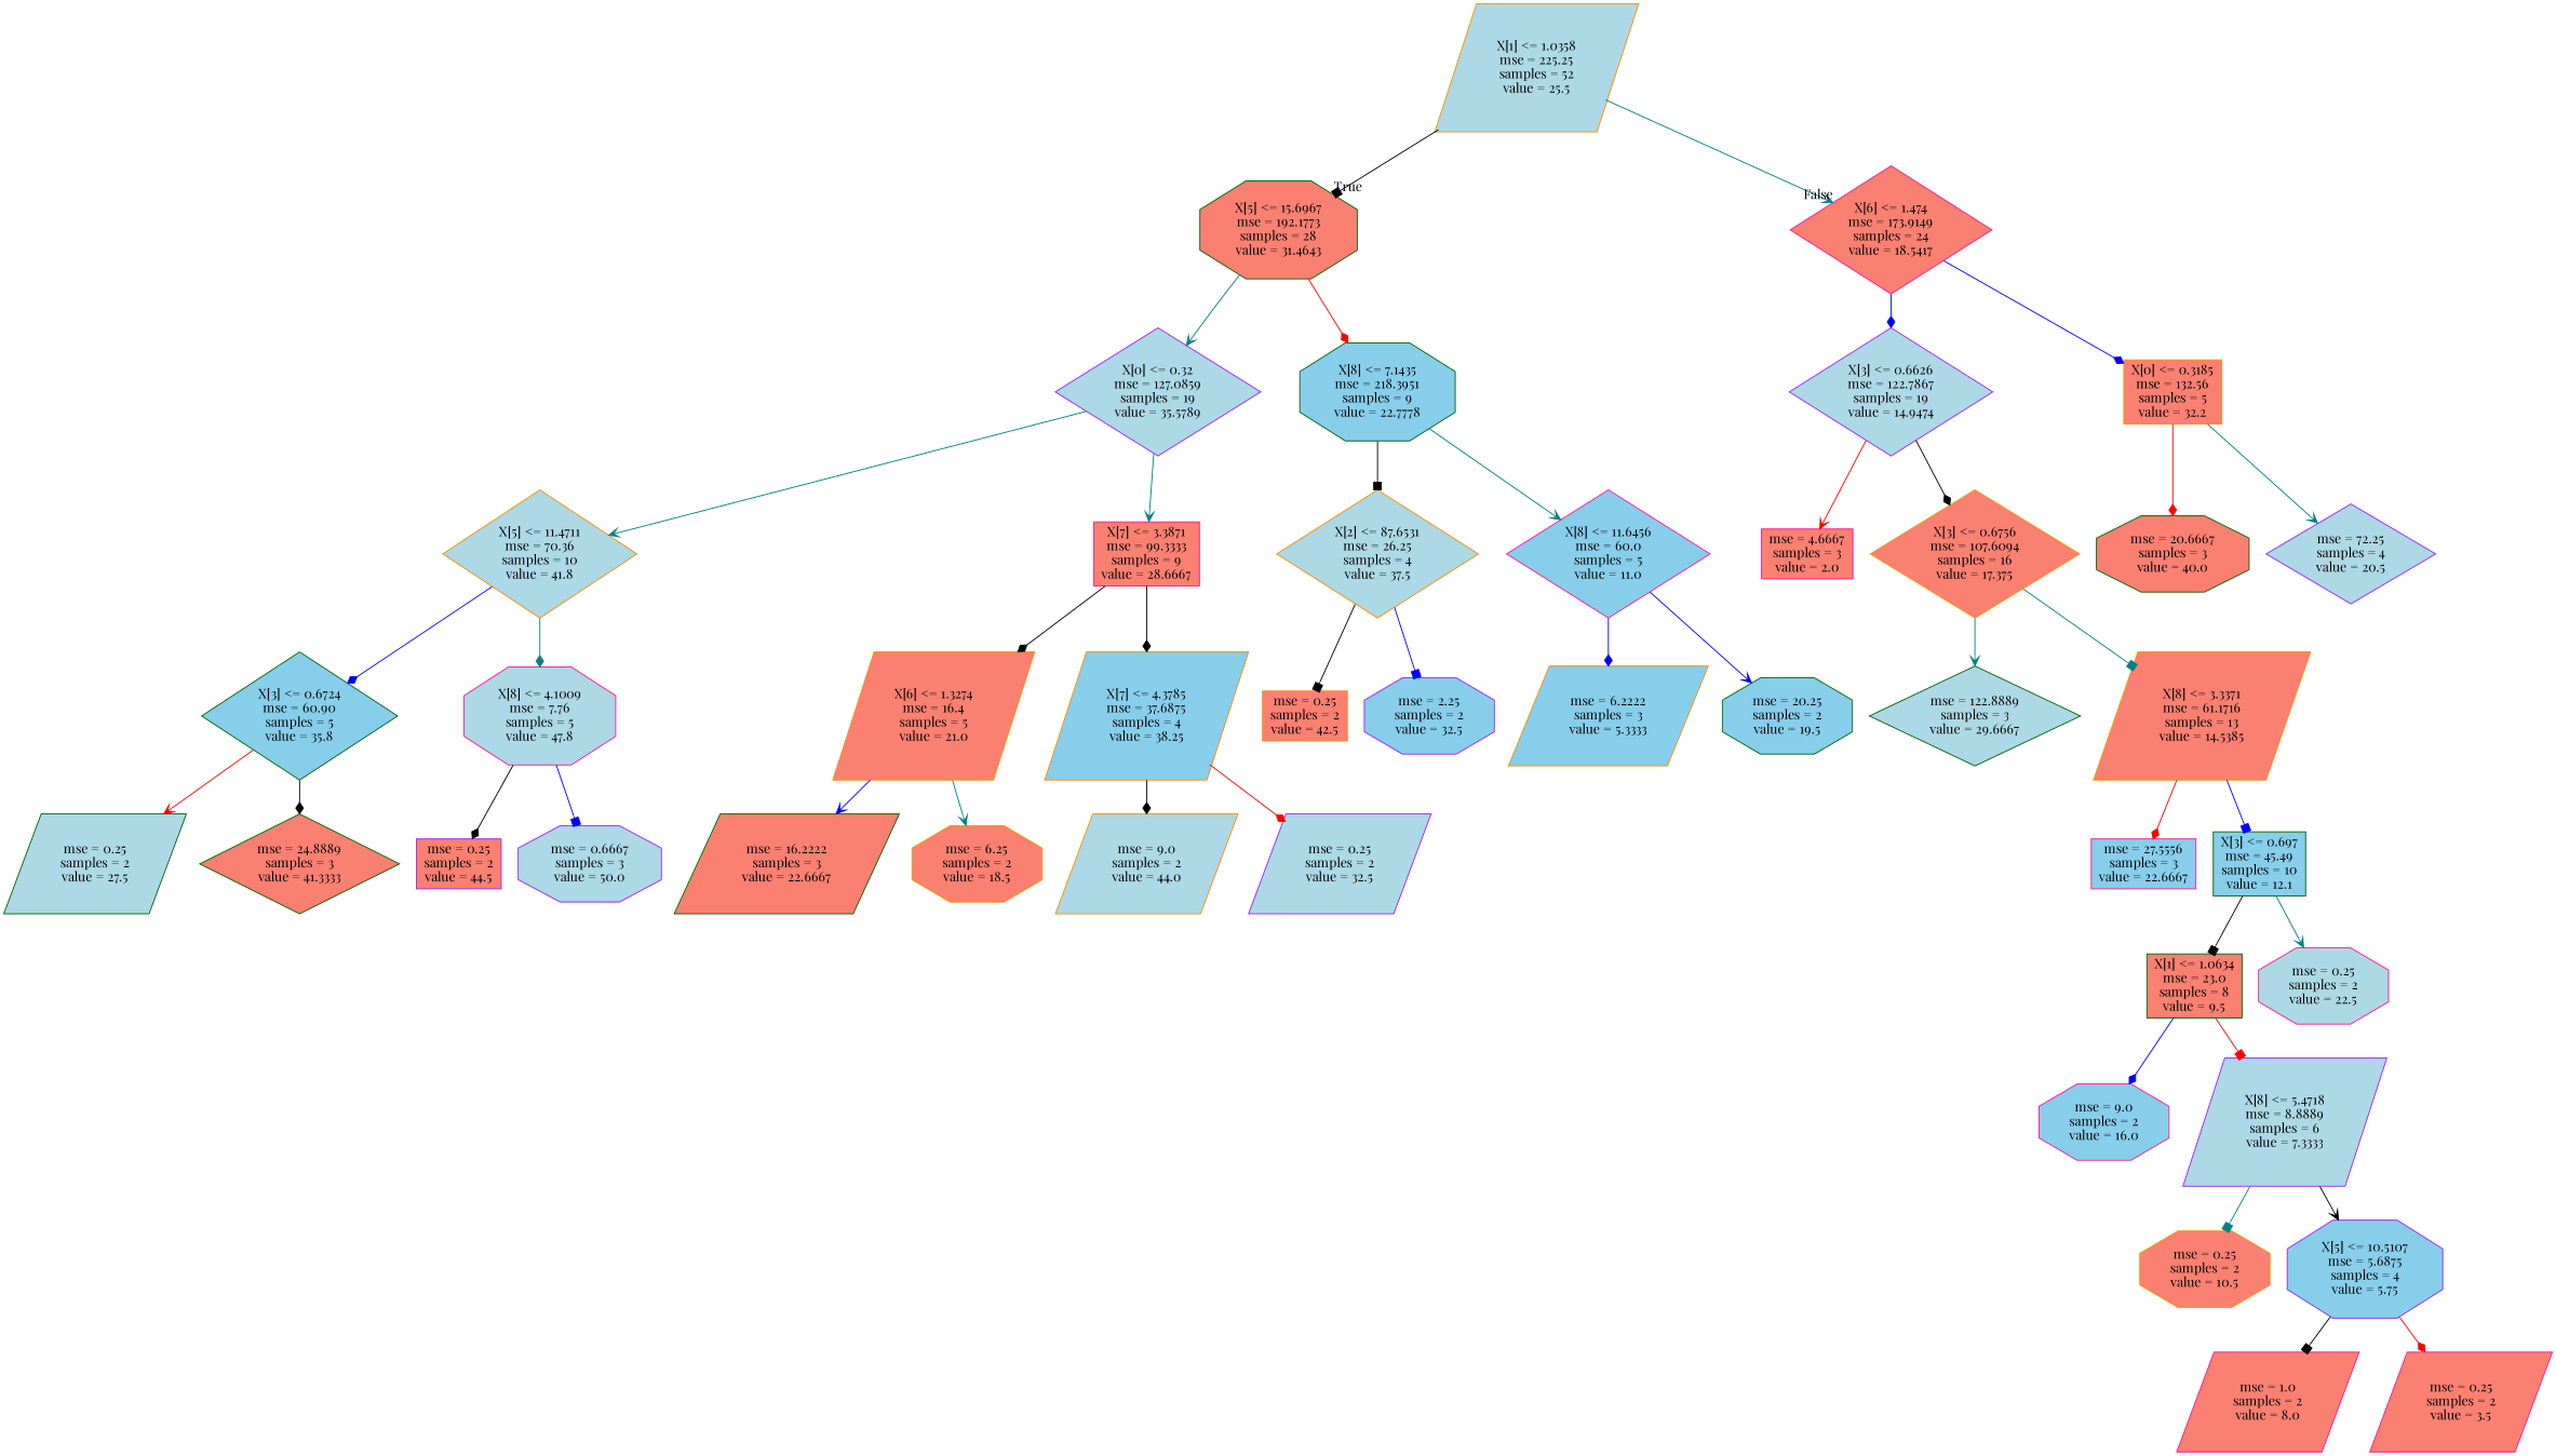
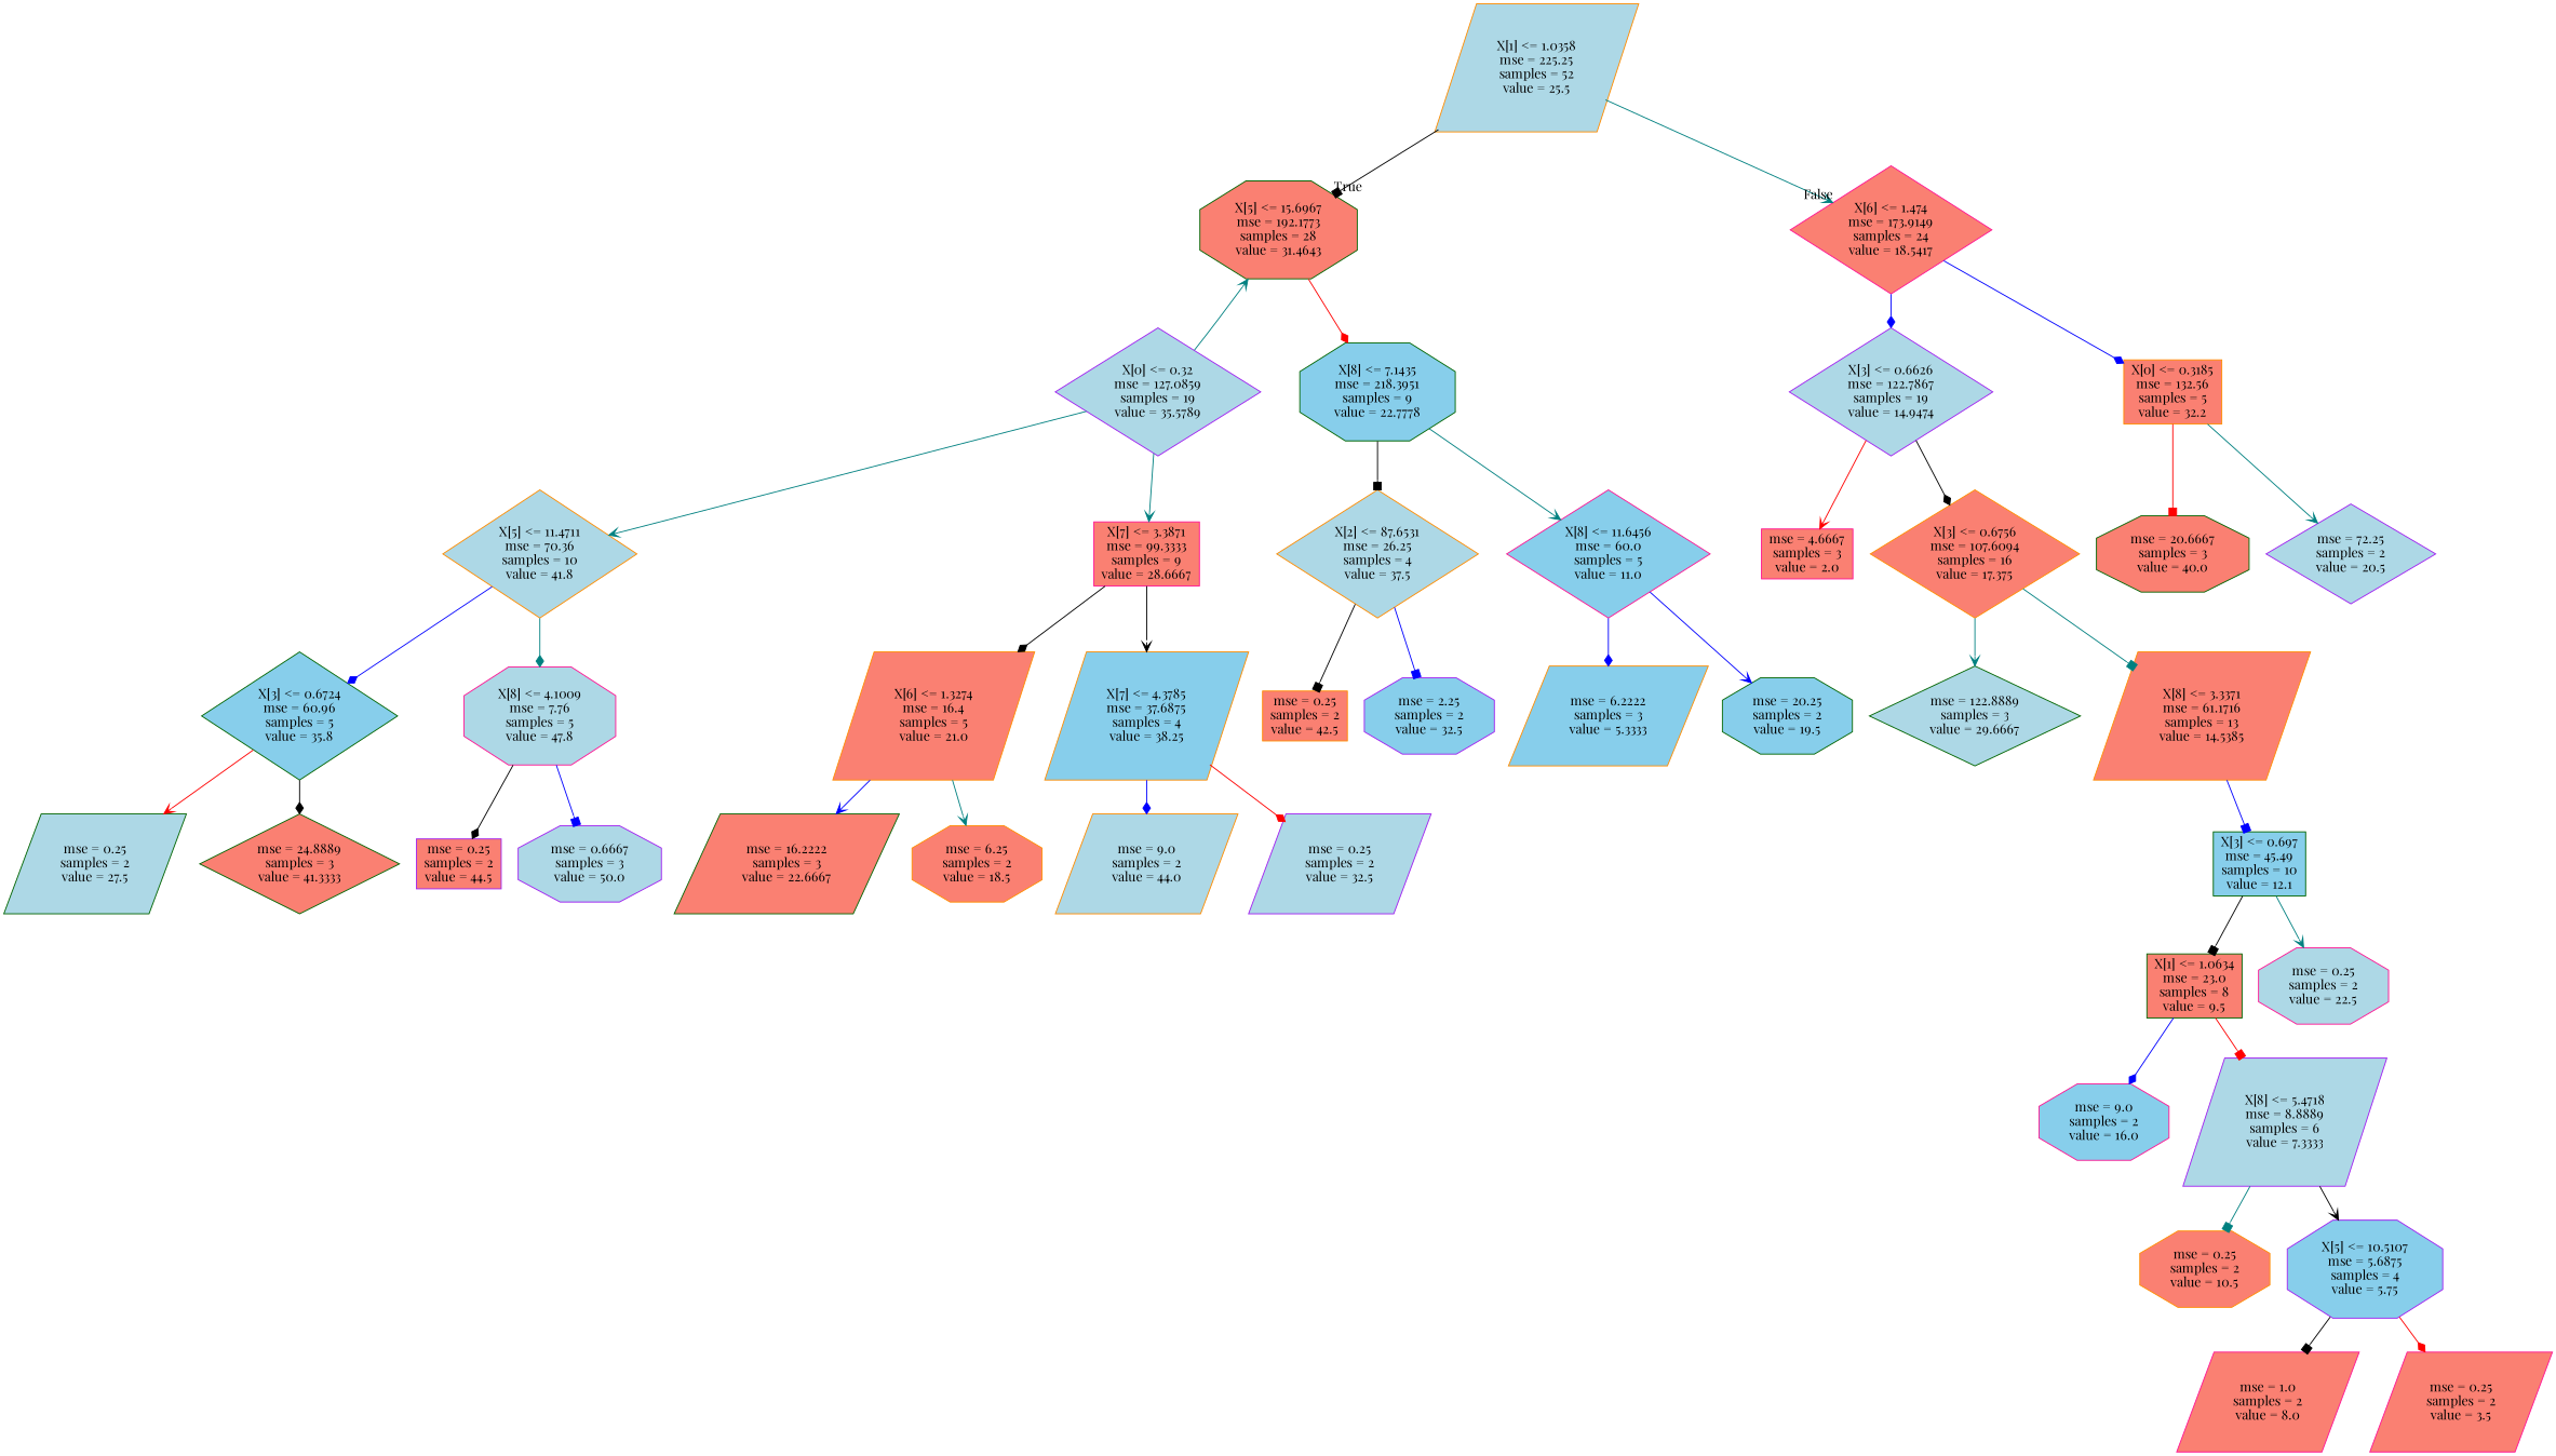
  digraph {
    fontname="Playfair Display"
    node [color=darkorange fillcolor=salmon fontname="Playfair Display" shape=parallelogram style=filled]
    edge [arrowhead=diamond color=teal fontname="Playfair Display"]
    n1 [fillcolor=lightblue label="X[1] <= 1.0358\nmse = 225.25\nsamples = 52\nvalue = 25.5"]
    n2 [color=darkgreen label="X[5] <= 15.6967\nmse = 192.1773\nsamples = 28\nvalue = 31.4643" shape=octagon]
    n3 [color=deeppink label="X[6] <= 1.474\nmse = 173.9149\nsamples = 24\nvalue = 18.5417" shape=diamond]
    n4 [color=purple fillcolor=lightblue label="X[0] <= 0.32\nmse = 127.0859\nsamples = 19\nvalue = 35.5789" shape=diamond]
    n5 [color=darkgreen fillcolor=skyblue label="X[8] <= 7.1435\nmse = 218.3951\nsamples = 9\nvalue = 22.7778" shape=octagon]
    n6 [color=purple fillcolor=lightblue label="X[3] <= 0.6626\nmse = 122.7867\nsamples = 19\nvalue = 14.9474" shape=diamond]
    n7 [label="X[0] <= 0.3185\nmse = 132.56\nsamples = 5\nvalue = 32.2" shape=box]
    n8 [fillcolor=lightblue label="X[5] <= 11.4711\nmse = 70.36\nsamples = 10\nvalue = 41.8" shape=diamond]
    n9 [color=deeppink label="X[7] <= 3.3871\nmse = 99.3333\nsamples = 9\nvalue = 28.6667" shape=box]
    n10 [fillcolor=lightblue label="X[2] <= 87.6531\nmse = 26.25\nsamples = 4\nvalue = 37.5" shape=diamond]
    n11 [color=deeppink fillcolor=skyblue label="X[8] <= 11.6456\nmse = 60.0\nsamples = 5\nvalue = 11.0" shape=diamond]
-   n12 [color=darkgreen fillcolor=skyblue label="X[3] <= 0.6724\nmse = 60.90\nsamples = 5\nvalue = 35.8" shape=diamond]
+   n12 [color=darkgreen fillcolor=skyblue label="X[3] <= 0.6724\nmse = 60.96\nsamples = 5\nvalue = 35.8" shape=diamond]
    n13 [color=deeppink fillcolor=lightblue label="X[8] <= 4.1009\nmse = 7.76\nsamples = 5\nvalue = 47.8" shape=octagon]
    n14 [label="X[6] <= 1.3274\nmse = 16.4\nsamples = 5\nvalue = 21.0"]
    n15 [fillcolor=skyblue label="X[7] <= 4.3785\nmse = 37.6875\nsamples = 4\nvalue = 38.25"]
    n16 [color=darkgreen fillcolor=lightblue label="mse = 0.25\nsamples = 2\nvalue = 27.5"]
    n17 [color=darkgreen label="mse = 24.8889\nsamples = 3\nvalue = 41.3333" shape=diamond]
    n18 [color=purple label="mse = 0.25\nsamples = 2\nvalue = 44.5" shape=box]
    n19 [color=purple fillcolor=lightblue label="mse = 0.6667\nsamples = 3\nvalue = 50.0" shape=octagon]
    n20 [color=darkgreen label="mse = 16.2222\nsamples = 3\nvalue = 22.6667"]
    n21 [label="mse = 6.25\nsamples = 2\nvalue = 18.5" shape=octagon]
    n22 [fillcolor=lightblue label="mse = 9.0\nsamples = 2\nvalue = 44.0"]
    n23 [color=purple fillcolor=lightblue label="mse = 0.25\nsamples = 2\nvalue = 32.5"]
    n24 [label="mse = 0.25\nsamples = 2\nvalue = 42.5" shape=box]
    n25 [color=purple fillcolor=skyblue label="mse = 2.25\nsamples = 2\nvalue = 32.5" shape=octagon]
    n26 [fillcolor=skyblue label="mse = 6.2222\nsamples = 3\nvalue = 5.3333"]
    n27 [color=darkgreen fillcolor=skyblue label="mse = 20.25\nsamples = 2\nvalue = 19.5" shape=octagon]
    n28 [color=deeppink label="mse = 4.6667\nsamples = 3\nvalue = 2.0" shape=box]
    n29 [label="X[3] <= 0.6756\nmse = 107.6094\nsamples = 16\nvalue = 17.375" shape=diamond]
    n30 [color=darkgreen label="mse = 20.6667\nsamples = 3\nvalue = 40.0" shape=octagon]
-   n31 [color=purple fillcolor=lightblue label="mse = 72.25\nsamples = 4\nvalue = 20.5" shape=diamond]
+   n31 [color=purple fillcolor=lightblue label="mse = 72.25\nsamples = 2\nvalue = 20.5" shape=diamond]
    n32 [color=darkgreen fillcolor=lightblue label="mse = 122.8889\nsamples = 3\nvalue = 29.6667" shape=diamond]
    n33 [label="X[8] <= 3.3371\nmse = 61.1716\nsamples = 13\nvalue = 14.5385"]
-   n34 [color=deeppink fillcolor=skyblue label="mse = 27.5556\nsamples = 3\nvalue = 22.6667" shape=box]
    n35 [color=darkgreen fillcolor=skyblue label="X[3] <= 0.697\nmse = 45.49\nsamples = 10\nvalue = 12.1" shape=box]
    n36 [color=darkgreen label="X[1] <= 1.0634\nmse = 23.0\nsamples = 8\nvalue = 9.5" shape=box]
    n37 [color=deeppink fillcolor=lightblue label="mse = 0.25\nsamples = 2\nvalue = 22.5" shape=octagon]
    n38 [color=deeppink fillcolor=skyblue label="mse = 9.0\nsamples = 2\nvalue = 16.0" shape=octagon]
    n39 [color=purple fillcolor=lightblue label="X[8] <= 5.4718\nmse = 8.8889\nsamples = 6\nvalue = 7.3333"]
    n40 [label="mse = 0.25\nsamples = 2\nvalue = 10.5" shape=octagon]
    n41 [color=purple fillcolor=skyblue label="X[5] <= 10.5107\nmse = 5.6875\nsamples = 4\nvalue = 5.75" shape=octagon]
    n42 [color=deeppink label="mse = 1.0\nsamples = 2\nvalue = 8.0"]
    n43 [color=deeppink label="mse = 0.25\nsamples = 2\nvalue = 3.5"]
    n1 -> n2 [arrowhead=box color=black headlabel=True labelangle=45 labeldistance=2.5]
    n1 -> n3 [arrowhead=vee headlabel=False labelangle=-45 labeldistance=2.5]
-   n2 -> n4 [arrowhead=vee]
+   n4 -> n2 [arrowhead=vee]
    n2 -> n5 [color=red]
    n3 -> n6 [color=blue]
    n3 -> n7 [color=blue]
    n4 -> n8 [arrowhead=vee]
    n4 -> n9 [arrowhead=vee]
    n5 -> n10 [arrowhead=box color=black]
    n5 -> n11 [arrowhead=vee]
    n6 -> n28 [arrowhead=vee color=red]
    n6 -> n29 [color=black]
-   n7 -> n30 [color=red]
+   n7 -> n30 [arrowhead=box color=red]
    n7 -> n31 [arrowhead=vee]
    n8 -> n12 [color=blue]
    n8 -> n13
    n9 -> n14 [color=black]
-   n9 -> n15 [color=black]
+   n9 -> n15 [arrowhead=vee color=black]
    n10 -> n24 [arrowhead=box color=black]
    n10 -> n25 [arrowhead=box color=blue]
    n11 -> n26 [color=blue]
    n11 -> n27 [arrowhead=vee color=blue]
    n12 -> n16 [arrowhead=vee color=red]
    n12 -> n17 [color=black]
    n13 -> n18 [color=black]
    n13 -> n19 [arrowhead=box color=blue]
    n14 -> n20 [arrowhead=vee color=blue]
    n14 -> n21 [arrowhead=vee]
-   n15 -> n22 [color=black]
+   n15 -> n22 [color=blue]
    n15 -> n23 [color=red]
    n29 -> n32 [arrowhead=vee]
    n29 -> n33 [arrowhead=box]
-   n33 -> n34 [color=red]
    n33 -> n35 [arrowhead=box color=blue]
    n35 -> n36 [arrowhead=box color=black]
    n35 -> n37 [arrowhead=vee]
    n36 -> n38 [color=blue]
    n36 -> n39 [arrowhead=box color=red]
    n39 -> n40 [arrowhead=box]
    n39 -> n41 [arrowhead=vee color=black]
    n41 -> n42 [arrowhead=box color=black]
    n41 -> n43 [color=red]
  }
